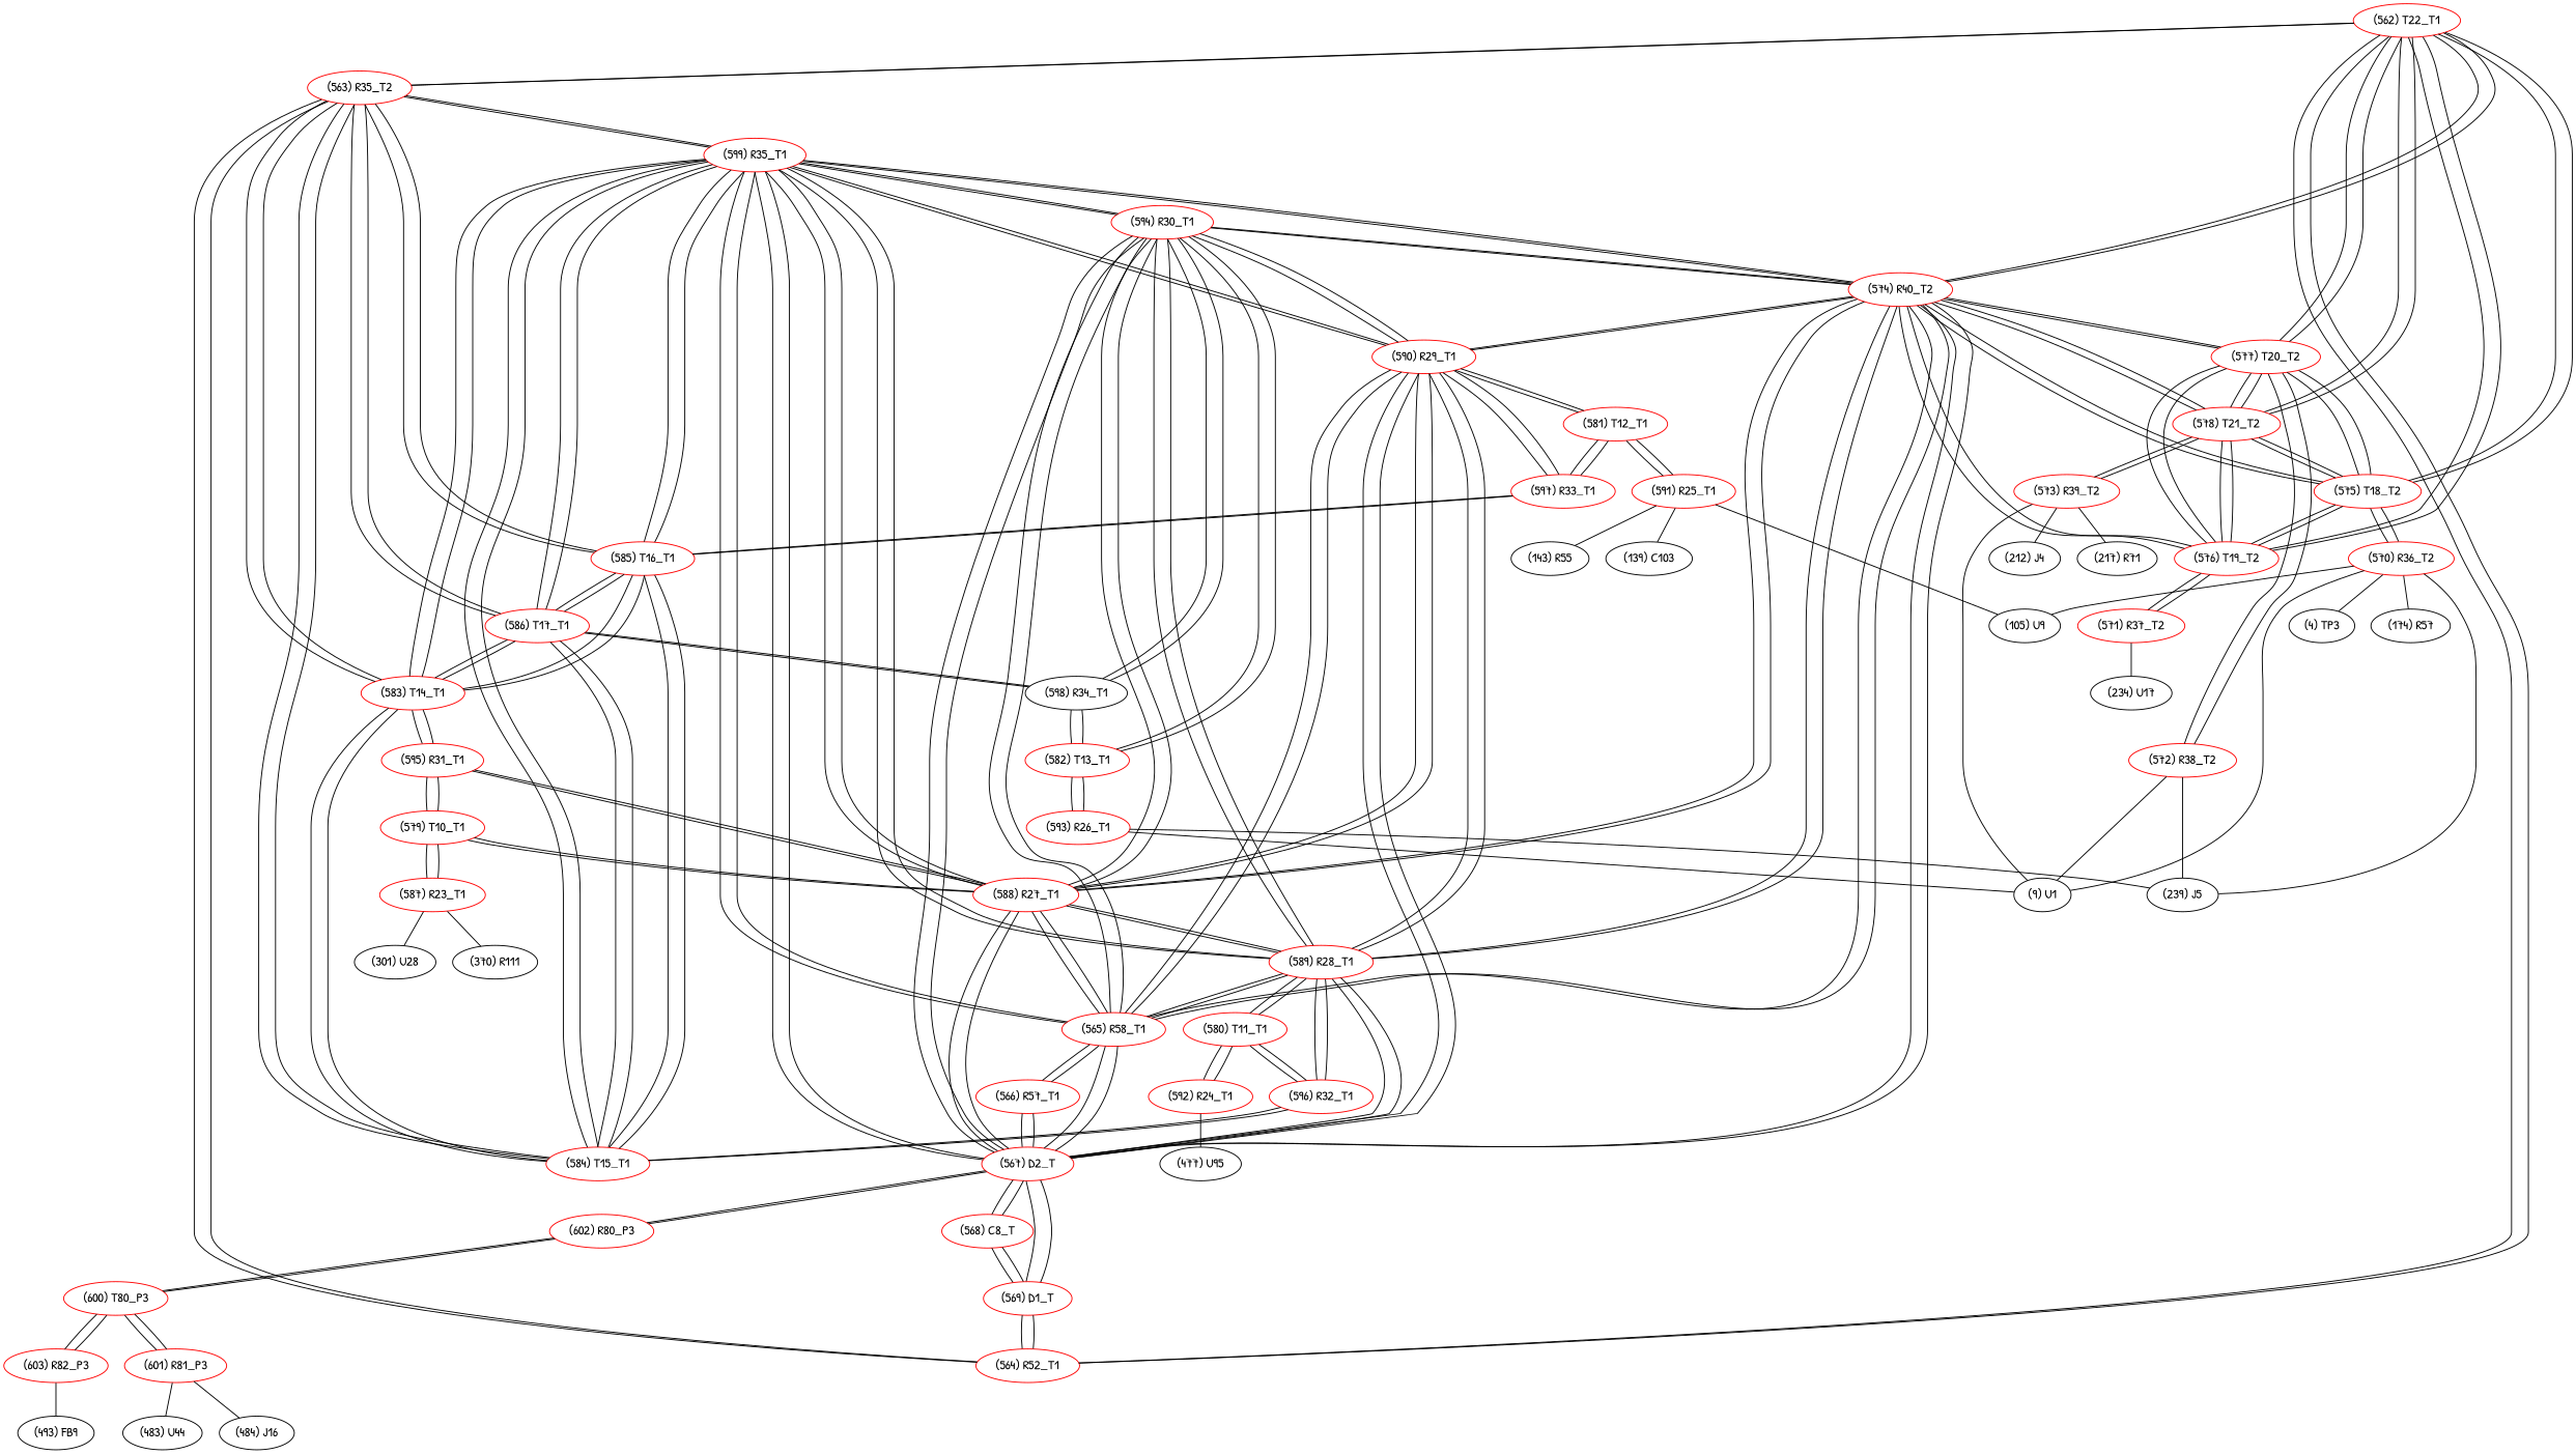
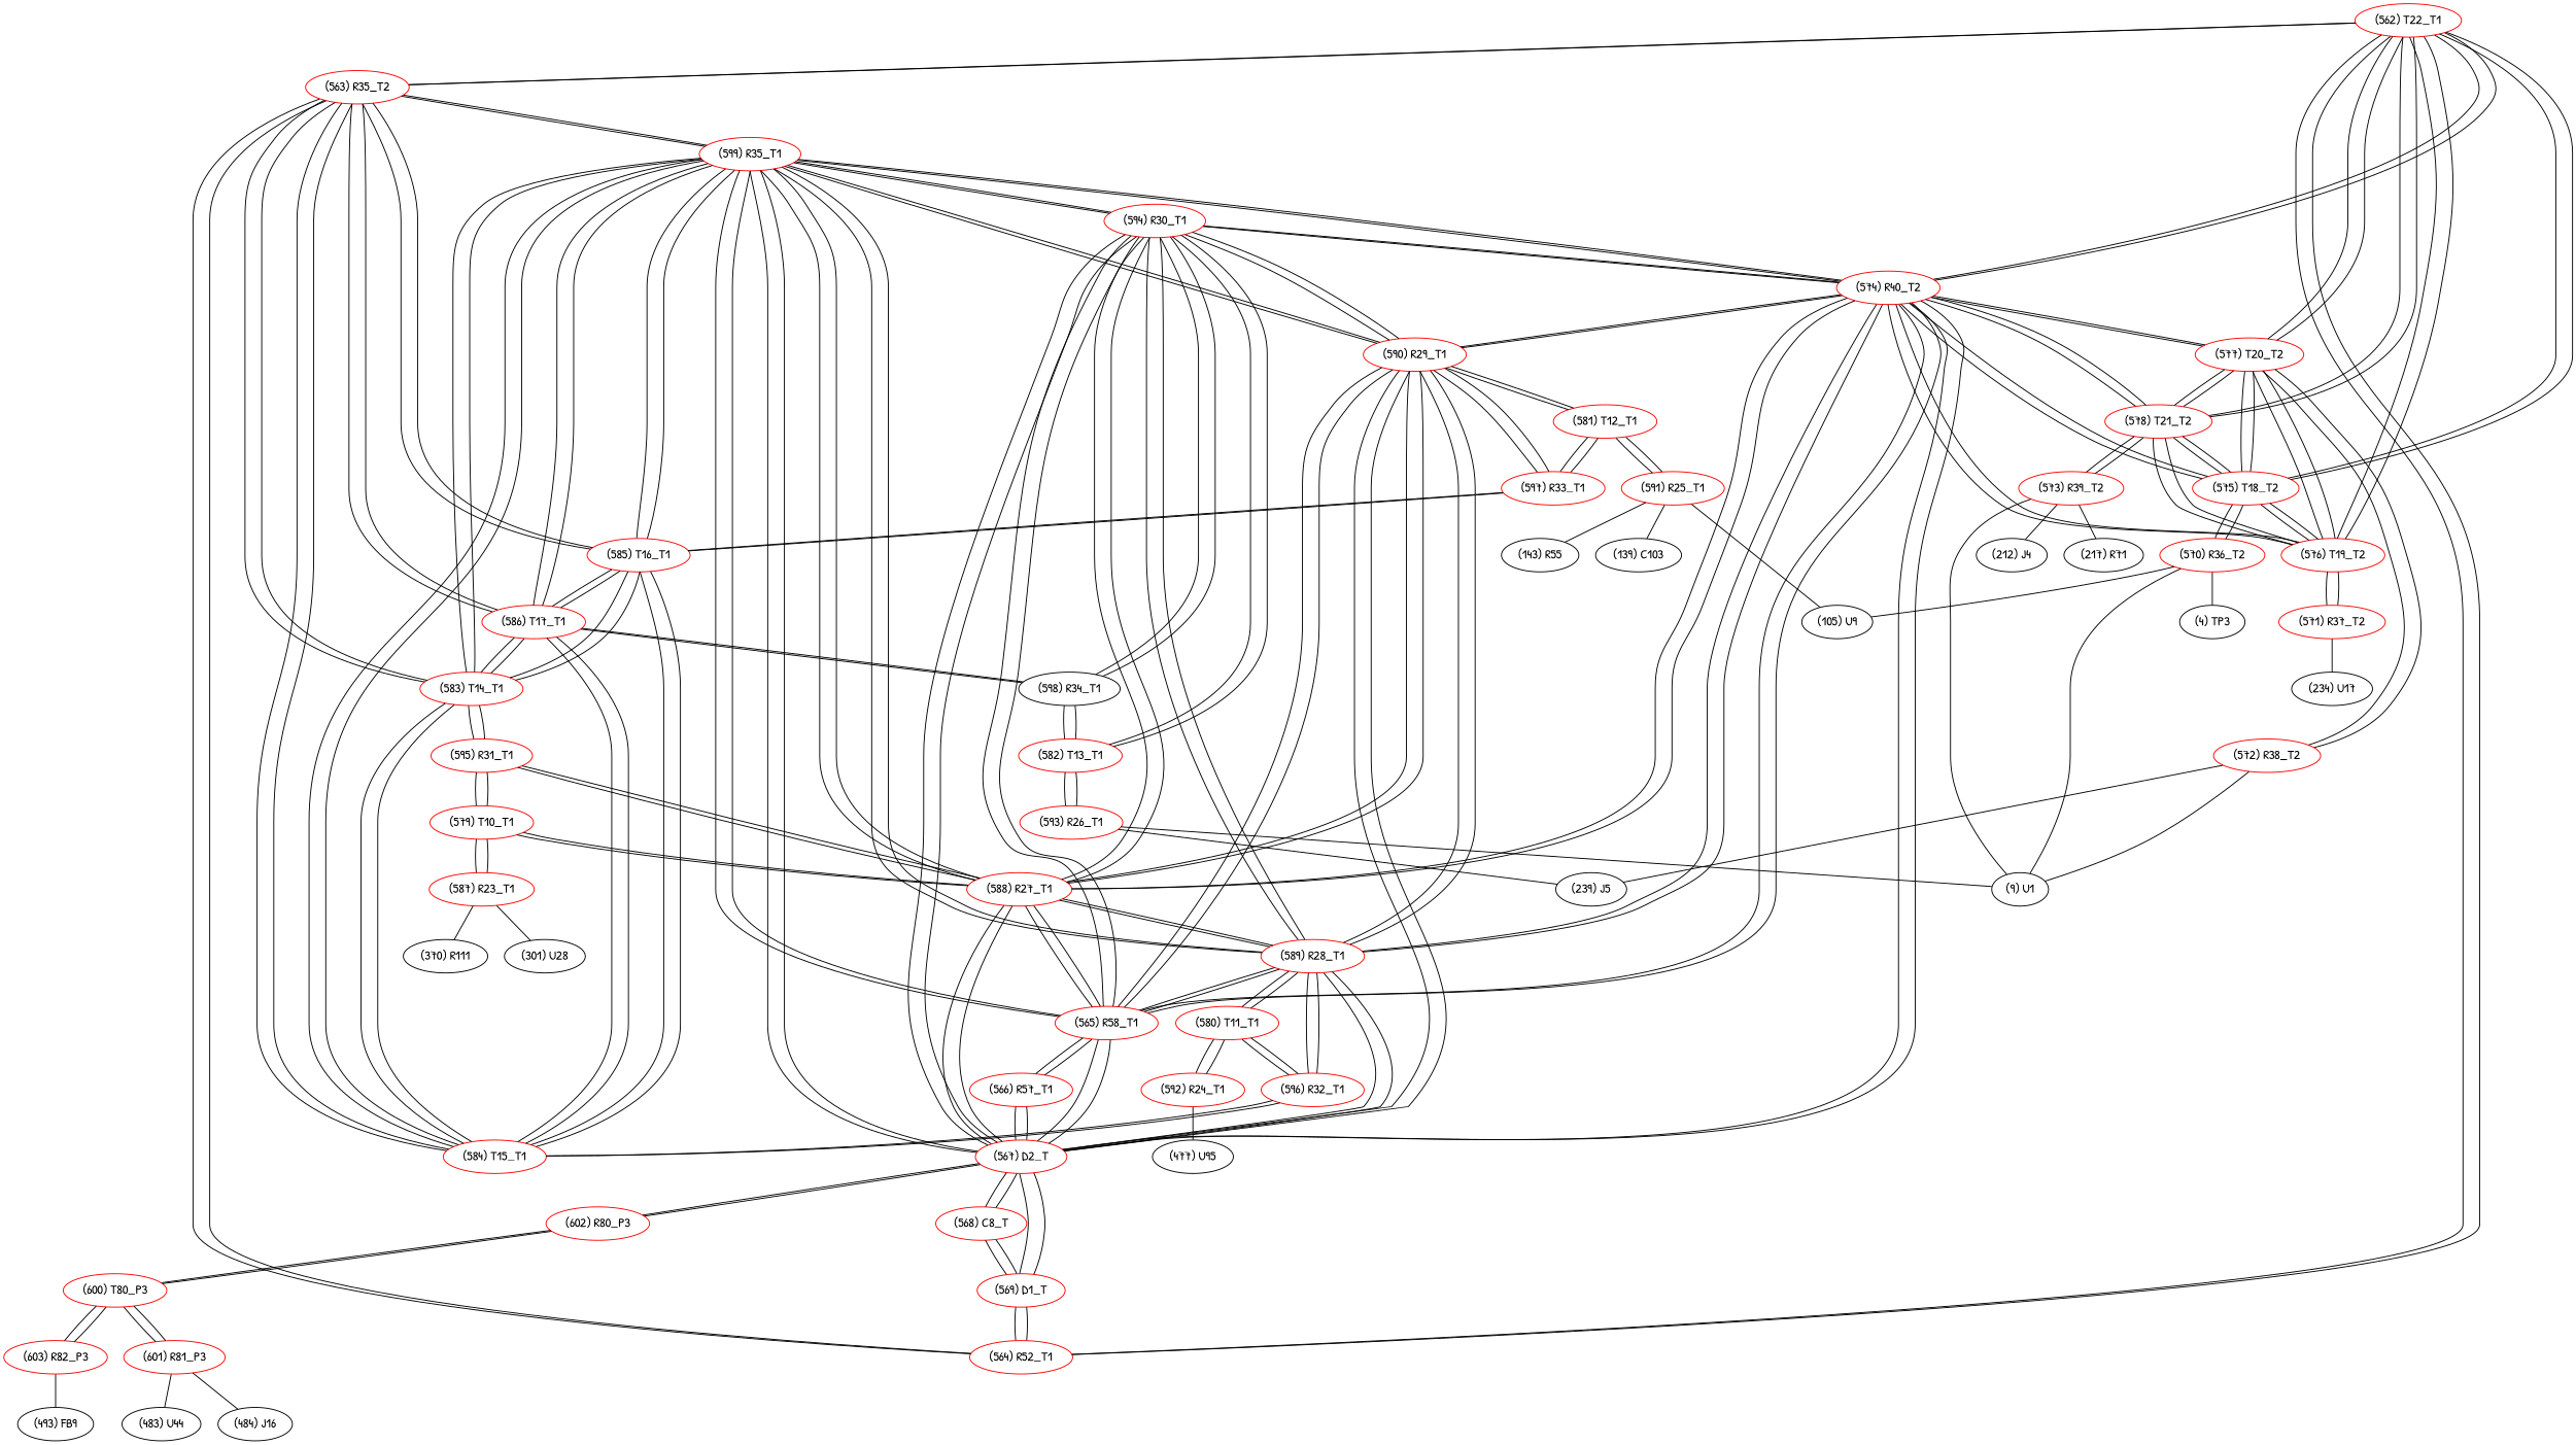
  graph {
    fontname="Patrick Hand"
    node [color=red fontname="Patrick Hand"]
    edge [fontname="Patrick Hand"]
    n1 [label="(562) T22_T1"]
    n2 [label="(563) R35_T2"]
    n3 [label="(564) R52_T1"]
    n4 [label="(577) T20_T2"]
    n5 [label="(578) T21_T2"]
    n6 [label="(576) T19_T2"]
    n7 [label="(574) R40_T2"]
    n8 [label="(575) T18_T2"]
    n9 [label="(583) T14_T1"]
    n10 [label="(584) T15_T1"]
    n11 [label="(586) T17_T1"]
    n12 [label="(585) T16_T1"]
    n13 [label="(599) R35_T1"]
    n14 [label="(569) D1_T"]
    n15 [label="(572) R38_T2"]
    n16 [label="(573) R39_T2"]
    n17 [label="(571) R37_T2"]
    n18 [label="(565) R58_T1"]
    n19 [label="(567) D2_T"]
    n20 [label="(588) R27_T1"]
    n21 [label="(589) R28_T1"]
    n22 [label="(590) R29_T1"]
    n23 [label="(594) R30_T1"]
    n24 [label="(570) R36_T2"]
    n25 [label="(595) R31_T1"]
    n26 [label="(596) R32_T1"]
    n27 [color=black label="(598) R34_T1"]
    n28 [label="(597) R33_T1"]
    n29 [label="(568) C8_T"]
    n30 [label="(239) J5" color=""]
    n31 [label="(9) U1" color=""]
    n32 [label="(212) J4" color=""]
    n33 [label="(217) R71" color=""]
    n34 [label="(234) U17" color=""]
    n35 [label="(566) R57_T1"]
    n36 [label="(602) R80_P3"]
    n37 [label="(579) T10_T1"]
    n38 [label="(580) T11_T1"]
    n39 [label="(581) T12_T1"]
    n40 [label="(582) T13_T1"]
    n41 [label="(105) U9" color=""]
    n42 [label="(4) TP3" color=""]
-   n43 [label="(174) R57" color=""]
    n44 [label="(600) T80_P3"]
    n45 [label="(587) R23_T1"]
    n46 [label="(592) R24_T1"]
    n47 [label="(591) R25_T1"]
    n48 [label="(593) R26_T1"]
    n49 [label="(601) R81_P3"]
    n50 [label="(603) R82_P3"]
    n51 [label="(370) R111" color=""]
    n52 [label="(301) U28" color=""]
    n53 [label="(477) U95" color=""]
    n54 [label="(143) R55" color=""]
    n55 [label="(139) C103" color=""]
    n56 [label="(483) U44" color=""]
    n57 [label="(484) J16" color=""]
    n58 [label="(493) FB9" color=""]
    n1 -- n2
    n1 -- n3
    n1 -- n4
    n1 -- n5
    n1 -- n6
    n1 -- n7
    n1 -- n8
    n2 -- n1
    n2 -- n3
    n2 -- n9
    n2 -- n10
    n2 -- n11
    n2 -- n12
    n2 -- n13
    n3 -- n1
    n3 -- n2
    n3 -- n14
    n4 -- n1
    n4 -- n5
    n4 -- n6
    n4 -- n7
    n4 -- n8
    n4 -- n15
    n5 -- n1
    n5 -- n4
    n5 -- n6
    n5 -- n7
    n5 -- n8
    n5 -- n16
    n6 -- n1
    n6 -- n4
    n6 -- n5
    n6 -- n7
    n6 -- n8
    n6 -- n17
    n7 -- n1
    n7 -- n4
    n7 -- n5
    n7 -- n6
    n7 -- n8
    n7 -- n13
    n7 -- n18
    n7 -- n19
    n7 -- n20
    n7 -- n21
    n7 -- n22
    n7 -- n23
    n8 -- n1
    n8 -- n4
    n8 -- n5
    n8 -- n6
    n8 -- n7
    n8 -- n24
    n9 -- n2
    n9 -- n10
    n9 -- n11
    n9 -- n12
    n9 -- n13
    n9 -- n25
    n10 -- n2
    n10 -- n9
    n10 -- n11
    n10 -- n12
    n10 -- n13
    n10 -- n26
    n11 -- n2
    n11 -- n9
    n11 -- n10
    n11 -- n12
    n11 -- n13
    n11 -- n27
    n12 -- n2
    n12 -- n9
    n12 -- n10
    n12 -- n11
    n12 -- n13
    n12 -- n28
    n13 -- n2
    n13 -- n7
    n13 -- n9
    n13 -- n10
    n13 -- n11
    n13 -- n12
    n13 -- n18
    n13 -- n19
    n13 -- n20
    n13 -- n21
    n13 -- n22
    n13 -- n23
    n14 -- n3
    n14 -- n19
    n14 -- n29
    n15 -- n4
    n15 -- n30
    n15 -- n31
    n16 -- n5
    n16 -- n31
    n16 -- n32
    n16 -- n33
    n17 -- n6
    n17 -- n34
    n18 -- n7
    n18 -- n13
    n18 -- n19
    n18 -- n20
    n18 -- n21
    n18 -- n22
    n18 -- n23
    n18 -- n35
    n19 -- n7
    n19 -- n13
    n19 -- n14
    n19 -- n18
    n19 -- n20
    n19 -- n21
    n19 -- n22
    n19 -- n23
    n19 -- n29
    n19 -- n35
    n19 -- n36
    n20 -- n7
    n20 -- n13
    n20 -- n18
    n20 -- n19
    n20 -- n21
    n20 -- n22
    n20 -- n23
    n20 -- n25
    n20 -- n37
    n21 -- n7
    n21 -- n13
    n21 -- n18
    n21 -- n19
    n21 -- n20
    n21 -- n22
    n21 -- n23
    n21 -- n26
    n21 -- n38
    n22 -- n7
    n22 -- n13
    n22 -- n18
    n22 -- n19
    n22 -- n20
    n22 -- n21
    n22 -- n23
    n22 -- n28
    n22 -- n39
    n23 -- n7
    n23 -- n13
    n23 -- n18
    n23 -- n19
    n23 -- n20
    n23 -- n21
    n23 -- n22
    n23 -- n27
    n23 -- n40
    n24 -- n8
-   n24 -- n30
    n24 -- n31
    n24 -- n41
    n24 -- n42
-   n24 -- n43
    n25 -- n9
    n25 -- n20
    n25 -- n37
    n26 -- n10
    n26 -- n21
    n26 -- n38
    n27 -- n11
    n27 -- n23
    n27 -- n40
    n28 -- n12
    n28 -- n22
    n28 -- n39
    n29 -- n14
    n29 -- n19
    n35 -- n18
    n35 -- n19
    n36 -- n19
    n36 -- n44
    n37 -- n20
    n37 -- n25
    n37 -- n45
    n38 -- n21
    n38 -- n26
    n38 -- n46
    n39 -- n22
    n39 -- n28
    n39 -- n47
    n40 -- n23
    n40 -- n27
    n40 -- n48
    n44 -- n36
    n44 -- n49
    n44 -- n50
    n45 -- n37
    n45 -- n51
    n45 -- n52
    n46 -- n38
    n46 -- n53
    n47 -- n39
    n47 -- n41
    n47 -- n54
    n47 -- n55
    n48 -- n30
    n48 -- n31
    n48 -- n40
    n49 -- n44
    n49 -- n56
    n49 -- n57
    n50 -- n44
    n50 -- n58
  }
